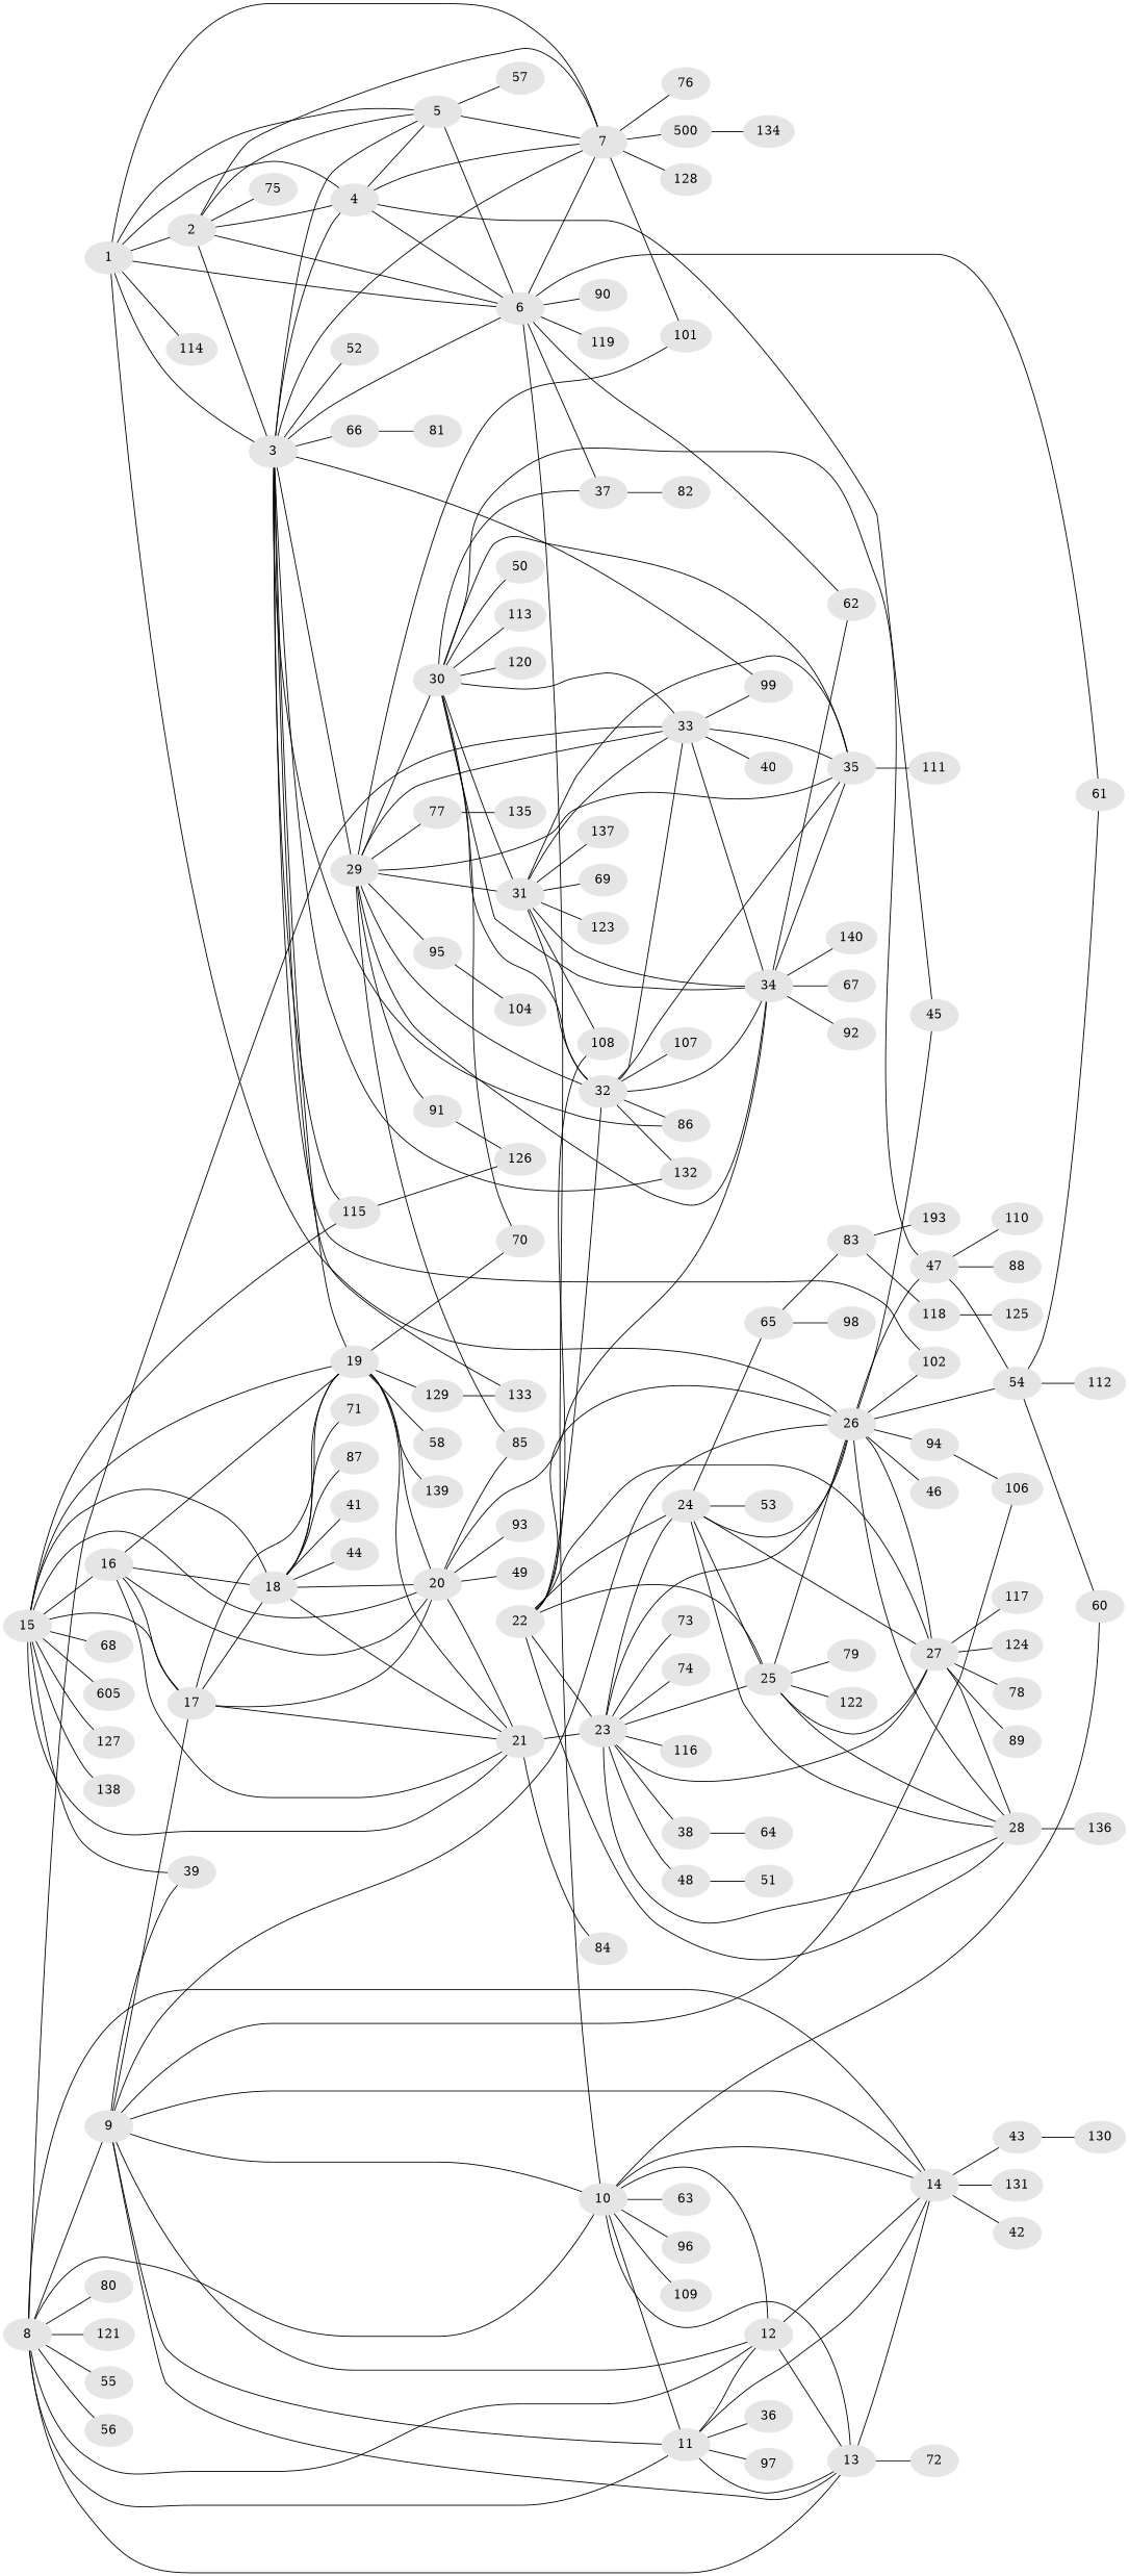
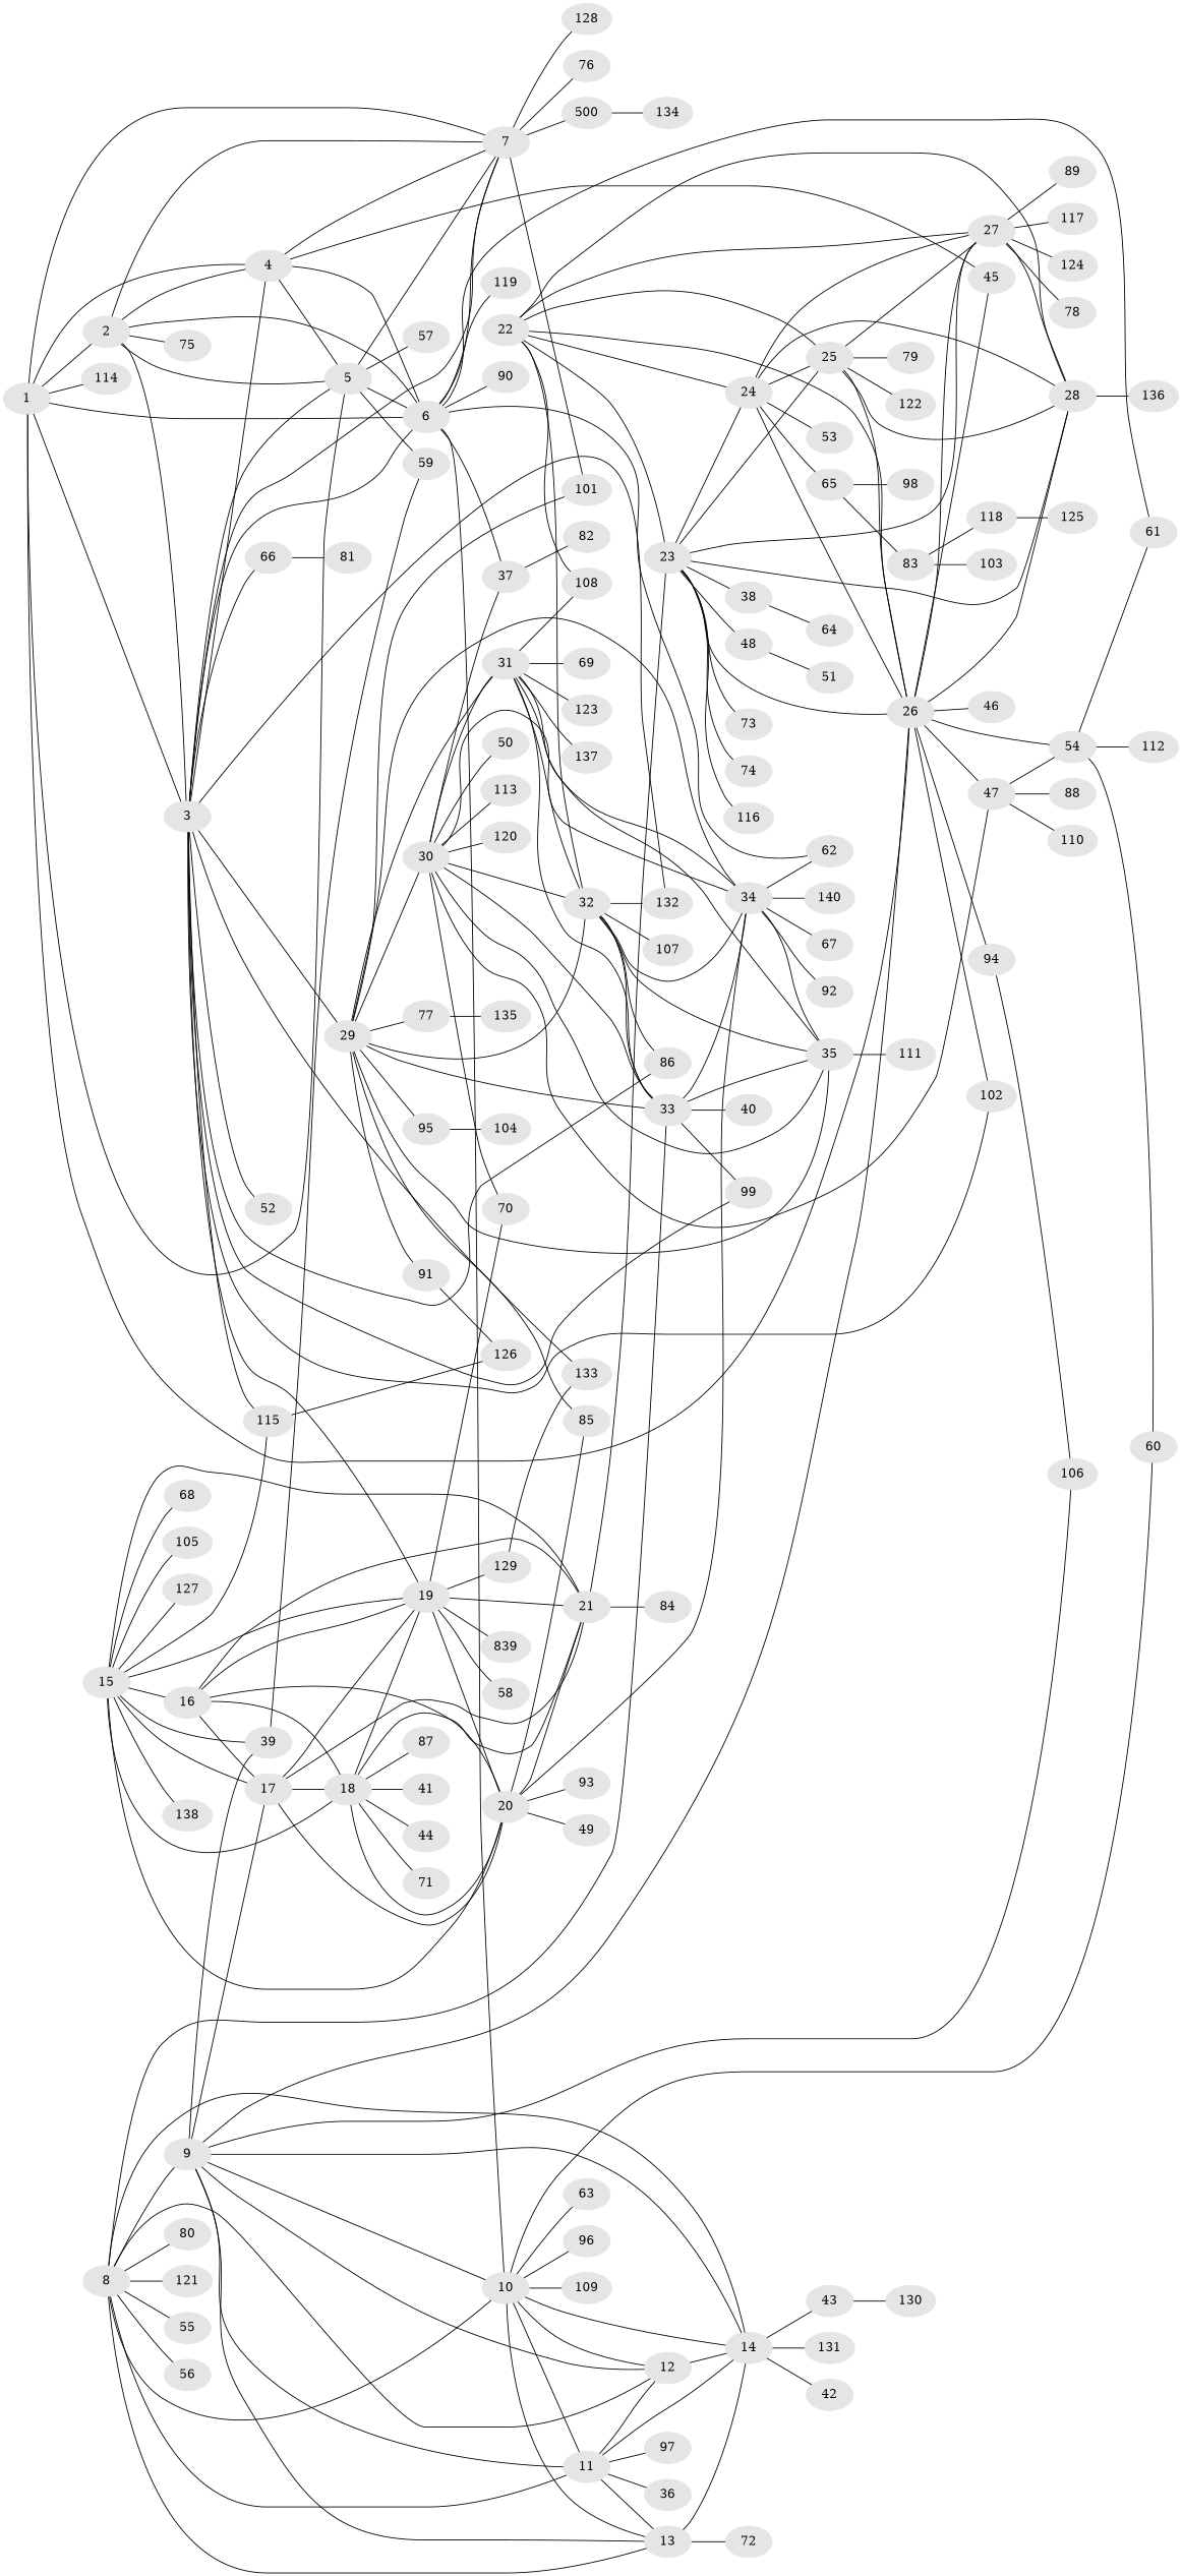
  graph {
    rankdir=LR
    node [color=gray90 style=filled]
    1
    2
    3
    4
    5
    6
    7
    26
    114
    75
    19
    29
    52
    66
    86
    99
    102
    115
    132
    133
    45
    57
+   59
    10
    37
    61
    62
    90
    119
    76
    n31 [label=500]
    101
    128
    27
    28
    46
    47
    54
    94
    20
    21
    58
    70
    129
-   139
+   139 [label=839]
    33
    34
    85
    32
    30
    31
    35
    77
    91
    95
    81
    126
    11
    12
    13
    14
    60
    63
    96
    109
    82
    134
    8
    9
    55
    56
    80
    121
    17
    39
    106
    36
    97
    72
    42
    43
    131
    40
    18
    130
    15
    16
    68
-   105 [label=605]
+   105
    127
    138
    41
    44
    71
    87
    49
    93
    23
    84
    67
    92
    140
    24
    25
    38
    48
    73
    74
    116
    22
    108
    53
    65
    79
    122
    78
    89
    117
    124
    136
    107
    64
    51
    83
    98
    88
    110
    112
    50
    113
    120
    69
    123
    137
    111
    135
    104
-   103 [label=193]
+   103
    118
    125
    1 -- 2
    1 -- 3
    1 -- 4
    1 -- 5
    1 -- 6
    1 -- 7
    1 -- 26
    1 -- 114
    2 -- 3
    2 -- 4
    2 -- 5
    2 -- 6
    2 -- 7
    2 -- 75
    3 -- 4
    3 -- 5
    3 -- 6
    3 -- 7
    3 -- 19
    3 -- 29
    3 -- 52
    3 -- 66
    3 -- 86
    3 -- 99
    3 -- 102
    3 -- 115
    3 -- 132
    3 -- 133
    4 -- 5
    4 -- 6
    4 -- 7
    4 -- 45
    5 -- 6
    5 -- 7
    5 -- 57
+   5 -- 59
    6 -- 7
    6 -- 10
    6 -- 37
    6 -- 61
    6 -- 62
    6 -- 90
    6 -- 119
    7 -- 76
    7 -- n31
    7 -- 101
    7 -- 128
    26 -- 102
    26 -- 45
    26 -- 27
    26 -- 28
    26 -- 46
    26 -- 47
    26 -- 54
    26 -- 94
    19 -- 20
    19 -- 21
    19 -- 58
    19 -- 70
    19 -- 129
    19 -- 139
    29 -- 101
    29 -- 33
    29 -- 34
    29 -- 85
    29 -- 32
    29 -- 30
    29 -- 31
    29 -- 35
    29 -- 77
    29 -- 91
    29 -- 95
    66 -- 81
    115 -- 126
    10 -- 11
    10 -- 12
    10 -- 13
    10 -- 14
    10 -- 60
    10 -- 63
    10 -- 96
    10 -- 109
    37 -- 82
    n31 -- 134
    27 -- 28
    27 -- 78
    27 -- 89
    27 -- 117
    27 -- 124
    28 -- 136
    47 -- 54
    47 -- 88
    47 -- 110
    54 -- 61
    54 -- 60
    54 -- 112
    94 -- 106
    20 -- 21
    20 -- 34
    20 -- 85
    20 -- 49
    20 -- 93
    21 -- 23
    21 -- 84
    129 -- 133
    33 -- 99
    33 -- 34
    33 -- 35
    33 -- 40
    34 -- 62
    34 -- 35
    34 -- 67
    34 -- 92
    34 -- 140
    32 -- 86
    32 -- 132
    32 -- 33
    32 -- 34
    32 -- 35
    32 -- 107
    30 -- 37
    30 -- 47
    30 -- 70
    30 -- 33
    30 -- 34
    30 -- 32
    30 -- 31
    30 -- 35
    30 -- 50
    30 -- 113
    30 -- 120
    31 -- 33
    31 -- 34
    31 -- 32
    31 -- 35
    31 -- 108
    31 -- 69
    31 -- 123
    31 -- 137
    35 -- 111
    77 -- 135
    91 -- 126
    95 -- 104
    11 -- 12
    11 -- 13
    11 -- 14
    11 -- 36
    11 -- 97
-   12 -- 13
    12 -- 14
    13 -- 14
    13 -- 72
    14 -- 42
    14 -- 43
    14 -- 131
    8 -- 10
    8 -- 33
    8 -- 11
    8 -- 12
    8 -- 13
    8 -- 14
    8 -- 9
    8 -- 55
    8 -- 56
    8 -- 80
    8 -- 121
    9 -- 26
    9 -- 10
    9 -- 11
    9 -- 12
    9 -- 13
    9 -- 14
    9 -- 17
    9 -- 39
    9 -- 106
    17 -- 19
    17 -- 20
    17 -- 21
    17 -- 18
+   39 -- 59
    43 -- 130
    18 -- 19
    18 -- 20
    18 -- 21
    18 -- 41
    18 -- 44
    18 -- 71
    18 -- 87
    15 -- 19
    15 -- 115
    15 -- 20
    15 -- 21
    15 -- 17
    15 -- 39
    15 -- 18
    15 -- 16
    15 -- 68
    15 -- 105
    15 -- 127
    15 -- 138
    16 -- 19
    16 -- 20
    16 -- 21
    16 -- 17
    16 -- 18
    23 -- 26
    23 -- 27
    23 -- 28
    23 -- 24
    23 -- 25
    23 -- 38
    23 -- 48
    23 -- 73
    23 -- 74
    23 -- 116
    24 -- 26
    24 -- 27
    24 -- 28
    24 -- 25
    24 -- 53
    24 -- 65
    25 -- 26
    25 -- 27
    25 -- 28
    25 -- 79
    25 -- 122
    38 -- 64
    48 -- 51
    22 -- 26
    22 -- 27
    22 -- 28
    22 -- 32
    22 -- 23
    22 -- 24
    22 -- 25
    22 -- 108
    65 -- 83
    65 -- 98
    83 -- 103
    83 -- 118
    118 -- 125
  }
